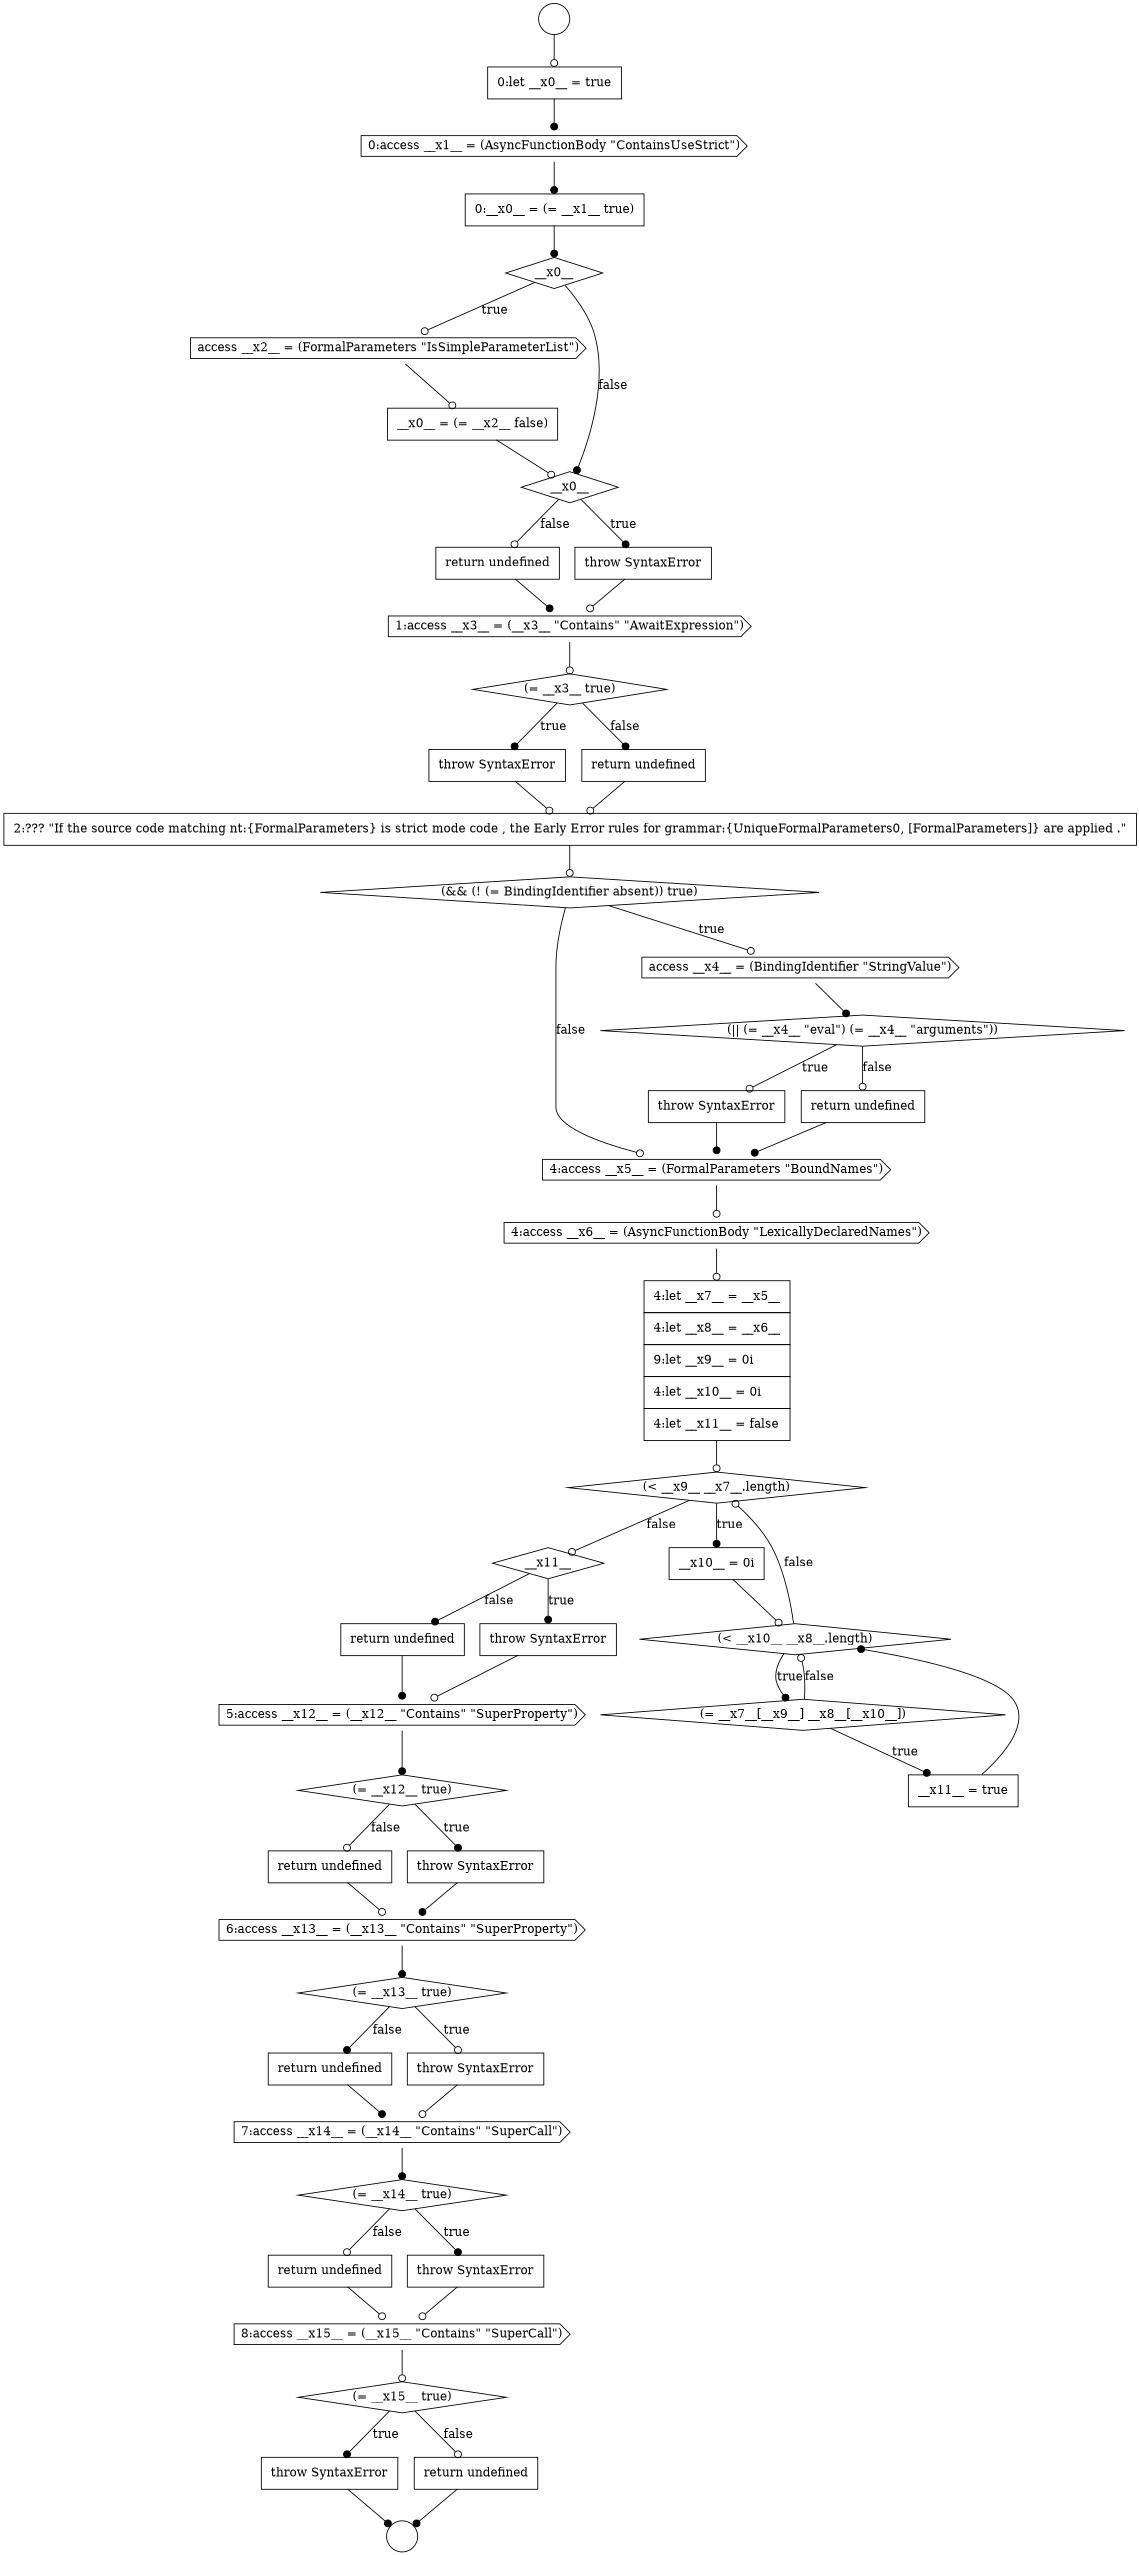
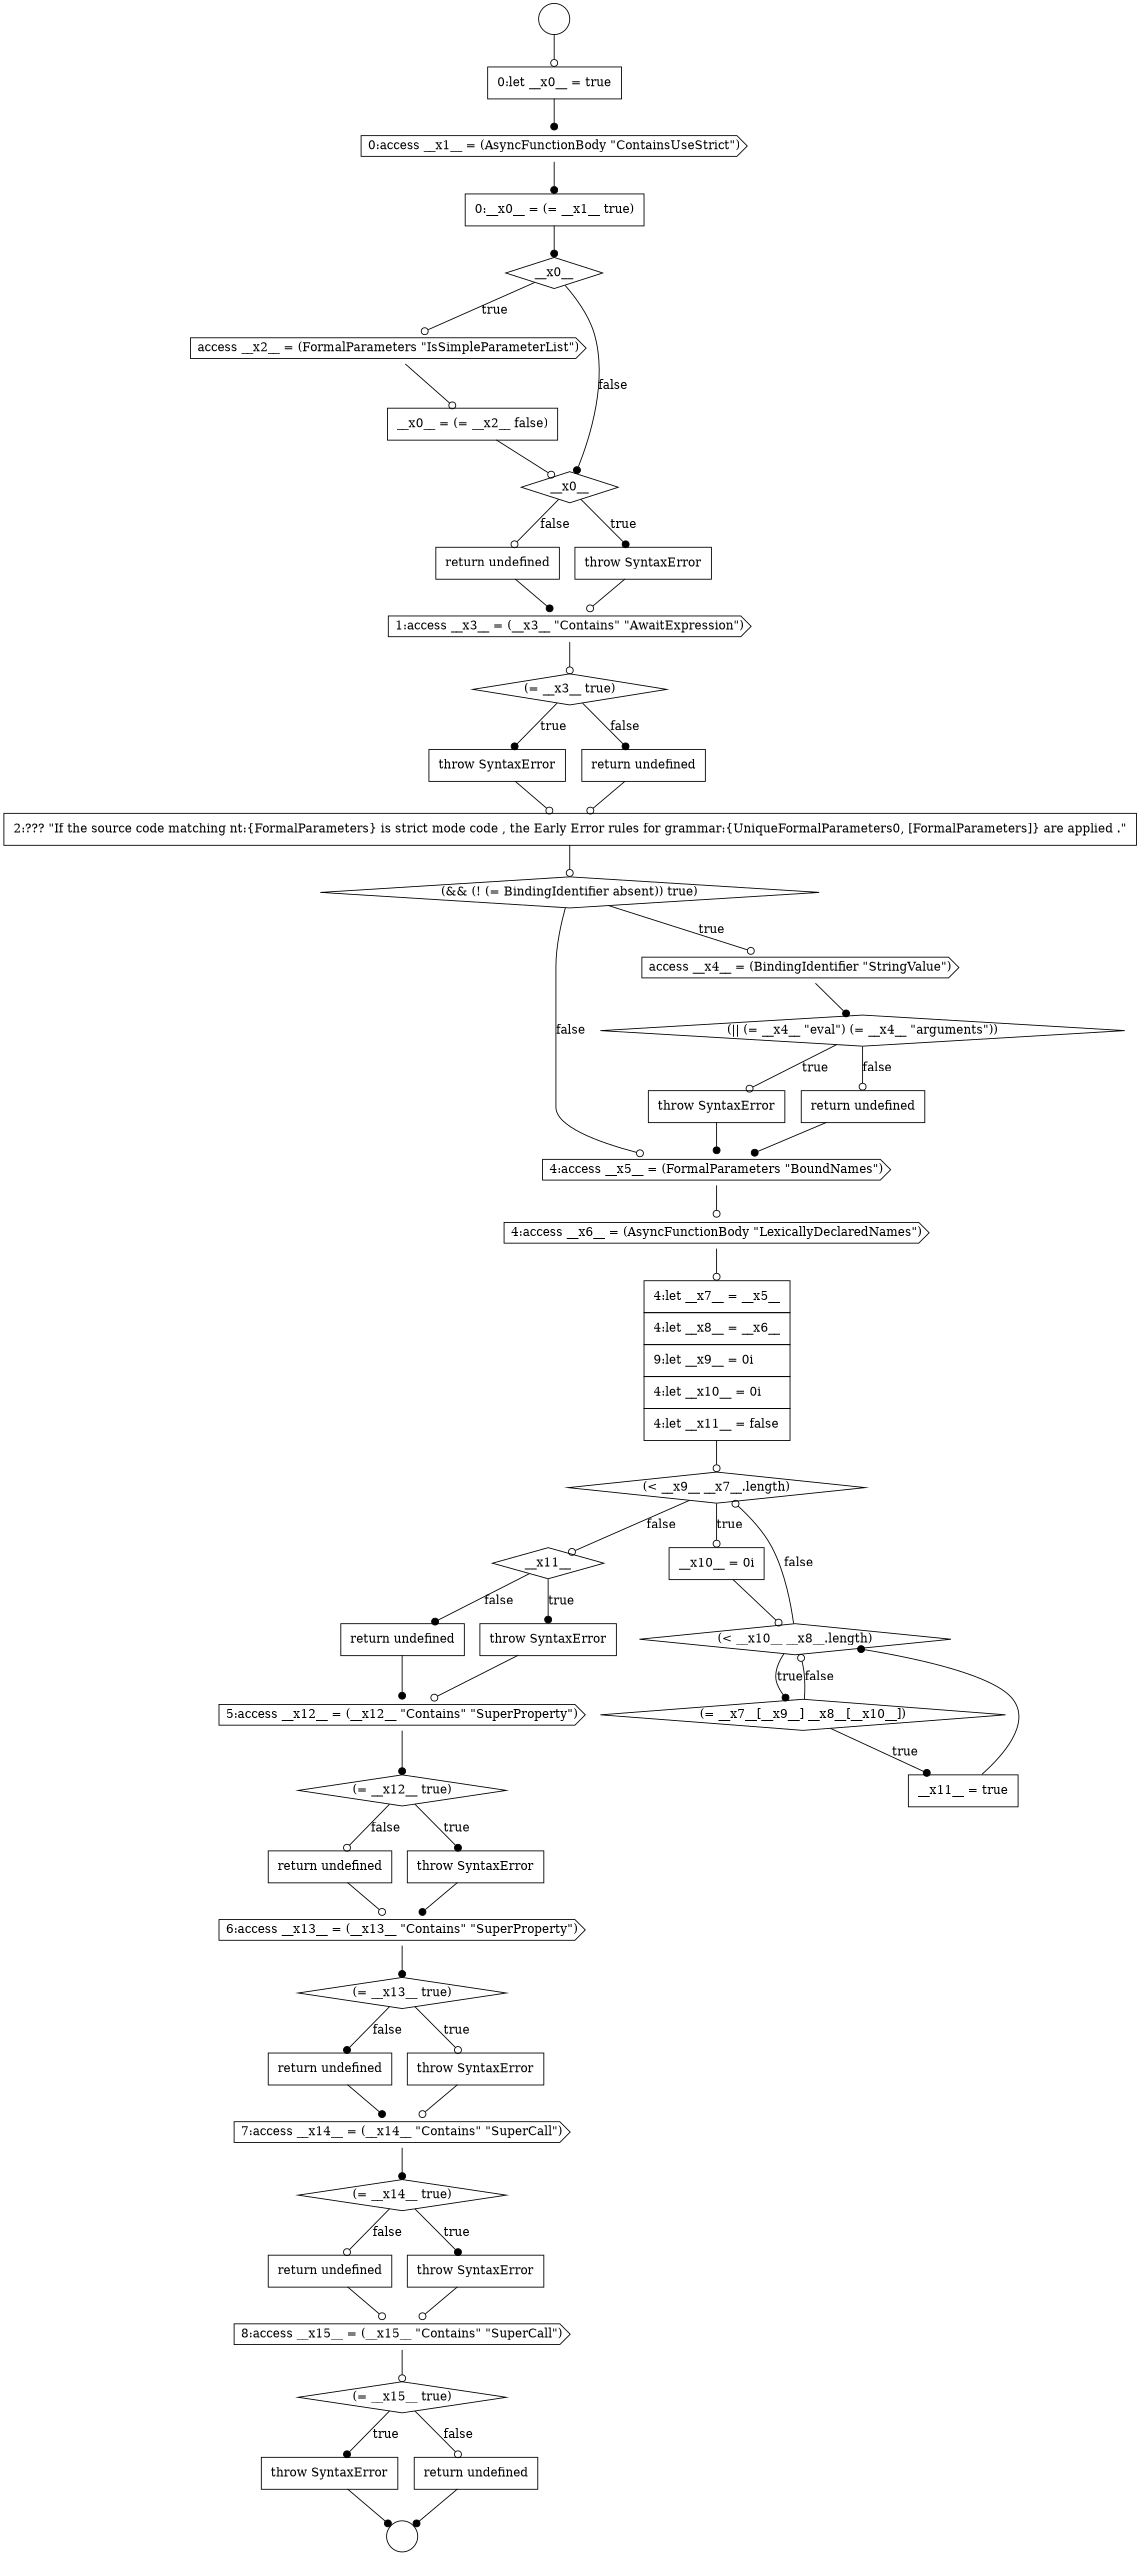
  digraph {
    node [color=black fillcolor=white shape=none style=filled]
    edge [arrowhead=odot color=black]
    n1 [label=<<font color="black">     <table border="0" cellborder="1" cellspacing="0" cellpadding="10">       <tr><td align="left">2:??? &quot;If the source code matching nt:{FormalParameters} is strict mode code , the Early Error rules for grammar:{UniqueFormalParameters0, [FormalParameters]} are applied .&quot;</td></tr>     </table>   </font>> margin=0]
    n2 [label=<<font color="black">(&amp;&amp; (! (= BindingIdentifier absent)) true)</font>> shape=diamond]
    n3 [label=<<font color="black">4:access __x5__ = (FormalParameters &quot;BoundNames&quot;)</font>> shape=cds]
    n4 [label=<<font color="black">access __x4__ = (BindingIdentifier &quot;StringValue&quot;)</font>> shape=cds]
    n5 [label=<<font color="black">     <table border="0" cellborder="1" cellspacing="0" cellpadding="10">       <tr><td align="left">return undefined</td></tr>     </table>   </font>> margin=0]
    n6 [label=<<font color="black">5:access __x12__ = (__x12__ &quot;Contains&quot; &quot;SuperProperty&quot;)</font>> shape=cds]
    n7 [label=<<font color="black">(= __x12__ true)</font>> shape=diamond]
    n8 [label=<<font color="black">(&lt; __x9__ __x7__.length)</font>> shape=diamond]
    n9 [label=<<font color="black">__x11__</font>> shape=diamond]
    n10 [label=<<font color="black">     <table border="0" cellborder="1" cellspacing="0" cellpadding="10">       <tr><td align="left">__x10__ = 0i</td></tr>     </table>   </font>> margin=0]
    n11 [label=<<font color="black">     <table border="0" cellborder="1" cellspacing="0" cellpadding="10">       <tr><td align="left">throw SyntaxError</td></tr>     </table>   </font>> margin=0]
    n12 [label=<<font color="black">(&lt; __x10__ __x8__.length)</font>> shape=diamond]
    n13 [label=<<font color="black">     <table border="0" cellborder="1" cellspacing="0" cellpadding="10">       <tr><td align="left">throw SyntaxError</td></tr>     </table>   </font>> margin=0]
    n14 [label=<<font color="black">     <table border="0" cellborder="1" cellspacing="0" cellpadding="10">       <tr><td align="left">return undefined</td></tr>     </table>   </font>> margin=0]
    n15 [label=<<font color="black">     <table border="0" cellborder="1" cellspacing="0" cellpadding="10">       <tr><td align="left">throw SyntaxError</td></tr>     </table>   </font>> margin=0]
    n16 [label=<<font color="black">6:access __x13__ = (__x13__ &quot;Contains&quot; &quot;SuperProperty&quot;)</font>> shape=cds]
    n17 [label=<<font color="black">(= __x13__ true)</font>> shape=diamond]
    n18 [label=<<font color="black">4:access __x6__ = (AsyncFunctionBody &quot;LexicallyDeclaredNames&quot;)</font>> shape=cds]
    n19 [label=<<font color="black">     <table border="0" cellborder="1" cellspacing="0" cellpadding="10">       <tr><td align="left">4:let __x7__ = __x5__</td></tr>       <tr><td align="left">4:let __x8__ = __x6__</td></tr>       <tr><td align="left">9:let __x9__ = 0i</td></tr>       <tr><td align="left">4:let __x10__ = 0i</td></tr>       <tr><td align="left">4:let __x11__ = false</td></tr>     </table>   </font>> margin=0]
    n20 [label=<<font color="black">     <table border="0" cellborder="1" cellspacing="0" cellpadding="10">       <tr><td align="left">0:let __x0__ = true</td></tr>     </table>   </font>> margin=0]
    n21 [label=<<font color="black">0:access __x1__ = (AsyncFunctionBody &quot;ContainsUseStrict&quot;)</font>> shape=cds]
    n22 [label=<<font color="black">     <table border="0" cellborder="1" cellspacing="0" cellpadding="10">       <tr><td align="left">0:__x0__ = (= __x1__ true)</td></tr>     </table>   </font>> margin=0]
    n23 [label=<<font color="black">     <table border="0" cellborder="1" cellspacing="0" cellpadding="10">       <tr><td align="left">throw SyntaxError</td></tr>     </table>   </font>> margin=0]
    n24 [label=<<font color="black">8:access __x15__ = (__x15__ &quot;Contains&quot; &quot;SuperCall&quot;)</font>> shape=cds]
    n25 [label=<<font color="black">(= __x15__ true)</font>> shape=diamond]
    n26 [label=<<font color="black">     <table border="0" cellborder="1" cellspacing="0" cellpadding="10">       <tr><td align="left">throw SyntaxError</td></tr>     </table>   </font>> margin=0]
    n27 [label=<<font color="black">     <table border="0" cellborder="1" cellspacing="0" cellpadding="10">       <tr><td align="left">return undefined</td></tr>     </table>   </font>> margin=0]
    n28 [label=<<font color="black">access __x2__ = (FormalParameters &quot;IsSimpleParameterList&quot;)</font>> shape=cds]
    n29 [label=<<font color="black">     <table border="0" cellborder="1" cellspacing="0" cellpadding="10">       <tr><td align="left">__x0__ = (= __x2__ false)</td></tr>     </table>   </font>> margin=0]
    n30 [label=<<font color="black">__x0__</font>> shape=diamond]
    n31 [label=<<font color="black">(= __x14__ true)</font>> shape=diamond]
    n32 [label=<<font color="black">     <table border="0" cellborder="1" cellspacing="0" cellpadding="10">       <tr><td align="left">return undefined</td></tr>     </table>   </font>> margin=0]
    n33 [label=<<font color="black">     <table border="0" cellborder="1" cellspacing="0" cellpadding="10">       <tr><td align="left">throw SyntaxError</td></tr>     </table>   </font>> margin=0]
    n34 [label=<<font color="black">     <table border="0" cellborder="1" cellspacing="0" cellpadding="10">       <tr><td align="left">return undefined</td></tr>     </table>   </font>> margin=0]
    n35 [label=<<font color="black">1:access __x3__ = (__x3__ &quot;Contains&quot; &quot;AwaitExpression&quot;)</font>> shape=cds]
    n36 [label=<<font color="black">(= __x3__ true)</font>> shape=diamond]
    n37 [label=<<font color="black">     <table border="0" cellborder="1" cellspacing="0" cellpadding="10">       <tr><td align="left">return undefined</td></tr>     </table>   </font>> margin=0]
    n38 [label=<<font color="black">     <table border="0" cellborder="1" cellspacing="0" cellpadding="10">       <tr><td align="left">return undefined</td></tr>     </table>   </font>> margin=0]
    n39 [label=<<font color="black">     <table border="0" cellborder="1" cellspacing="0" cellpadding="10">       <tr><td align="left">throw SyntaxError</td></tr>     </table>   </font>> margin=0]
    n40 [label=<<font color="black">7:access __x14__ = (__x14__ &quot;Contains&quot; &quot;SuperCall&quot;)</font>> shape=cds]
    n41 [label=<<font color="black">(|| (= __x4__ &quot;eval&quot;) (= __x4__ &quot;arguments&quot;))</font>> shape=diamond]
    n42 [label=<<font color="black">     <table border="0" cellborder="1" cellspacing="0" cellpadding="10">       <tr><td align="left">return undefined</td></tr>     </table>   </font>> margin=0]
    n43 [label=" " shape=circle]
    n44 [label=<<font color="black">__x0__</font>> shape=diamond]
    n45 [label=<<font color="black">     <table border="0" cellborder="1" cellspacing="0" cellpadding="10">       <tr><td align="left">__x11__ = true</td></tr>     </table>   </font>> margin=0]
    n46 [label=<<font color="black">(= __x7__[__x9__] __x8__[__x10__])</font>> shape=diamond]
    n47 [label=" " shape=circle]
    n48 [label=<<font color="black">     <table border="0" cellborder="1" cellspacing="0" cellpadding="10">       <tr><td align="left">throw SyntaxError</td></tr>     </table>   </font>> margin=0]
    n1 -> n2
    n2 -> n3 [label=<<font color="black">false</font>>]
    n2 -> n4 [label=<<font color="black">true</font>>]
    n3 -> n18
    n4 -> n41 [arrowhead=dot]
    n5 -> n6 [arrowhead=dot]
    n6 -> n7 [arrowhead=dot]
    n7 -> n14 [label=<<font color="black">false</font>>]
    n7 -> n15 [arrowhead=dot label=<<font color="black">true</font>>]
    n8 -> n9 [label=<<font color="black">false</font>>]
-   n8 -> n10 [arrowhead=dot label=<<font color="black">true</font>>]
+   n8 -> n10 [label=<<font color="black">true</font>>]
    n9 -> n5 [arrowhead=dot label=<<font color="black">false</font>>]
    n9 -> n11 [arrowhead=dot label=<<font color="black">true</font>>]
    n10 -> n12
    n11 -> n6
    n12 -> n8 [label=<<font color="black">false</font>>]
    n12 -> n46 [arrowhead=dot label=<<font color="black">true</font>>]
    n13 -> n1
    n14 -> n16
    n15 -> n16 [arrowhead=dot]
    n16 -> n17 [arrowhead=dot]
    n17 -> n38 [arrowhead=dot label=<<font color="black">false</font>>]
    n17 -> n39 [label=<<font color="black">true</font>>]
    n18 -> n19
    n19 -> n8
    n20 -> n21 [arrowhead=dot]
    n21 -> n22 [arrowhead=dot]
    n22 -> n44 [arrowhead=dot]
    n23 -> n3 [arrowhead=dot]
    n24 -> n25
    n25 -> n26 [arrowhead=dot label=<<font color="black">true</font>>]
    n25 -> n27 [label=<<font color="black">false</font>>]
    n26 -> n43 [arrowhead=dot]
    n27 -> n43 [arrowhead=dot]
    n28 -> n29
    n29 -> n30
    n30 -> n34 [label=<<font color="black">false</font>>]
    n30 -> n48 [arrowhead=dot label=<<font color="black">true</font>>]
    n31 -> n32 [label=<<font color="black">false</font>>]
    n31 -> n33 [arrowhead=dot label=<<font color="black">true</font>>]
    n32 -> n24
    n33 -> n24
    n34 -> n35 [arrowhead=dot]
    n35 -> n36
    n36 -> n13 [arrowhead=dot label=<<font color="black">true</font>>]
    n36 -> n37 [arrowhead=dot label=<<font color="black">false</font>>]
    n37 -> n1
    n38 -> n40 [arrowhead=dot]
    n39 -> n40
    n40 -> n31 [arrowhead=dot]
    n41 -> n23 [label=<<font color="black">true</font>>]
    n41 -> n42 [label=<<font color="black">false</font>>]
    n42 -> n3 [arrowhead=dot]
    n44 -> n28 [label=<<font color="black">true</font>>]
    n44 -> n30 [arrowhead=dot label=<<font color="black">false</font>>]
    n45 -> n12 [arrowhead=dot]
    n46 -> n12 [label=<<font color="black">false</font>>]
    n46 -> n45 [arrowhead=dot label=<<font color="black">true</font>>]
    n47 -> n20
    n48 -> n35
  }
